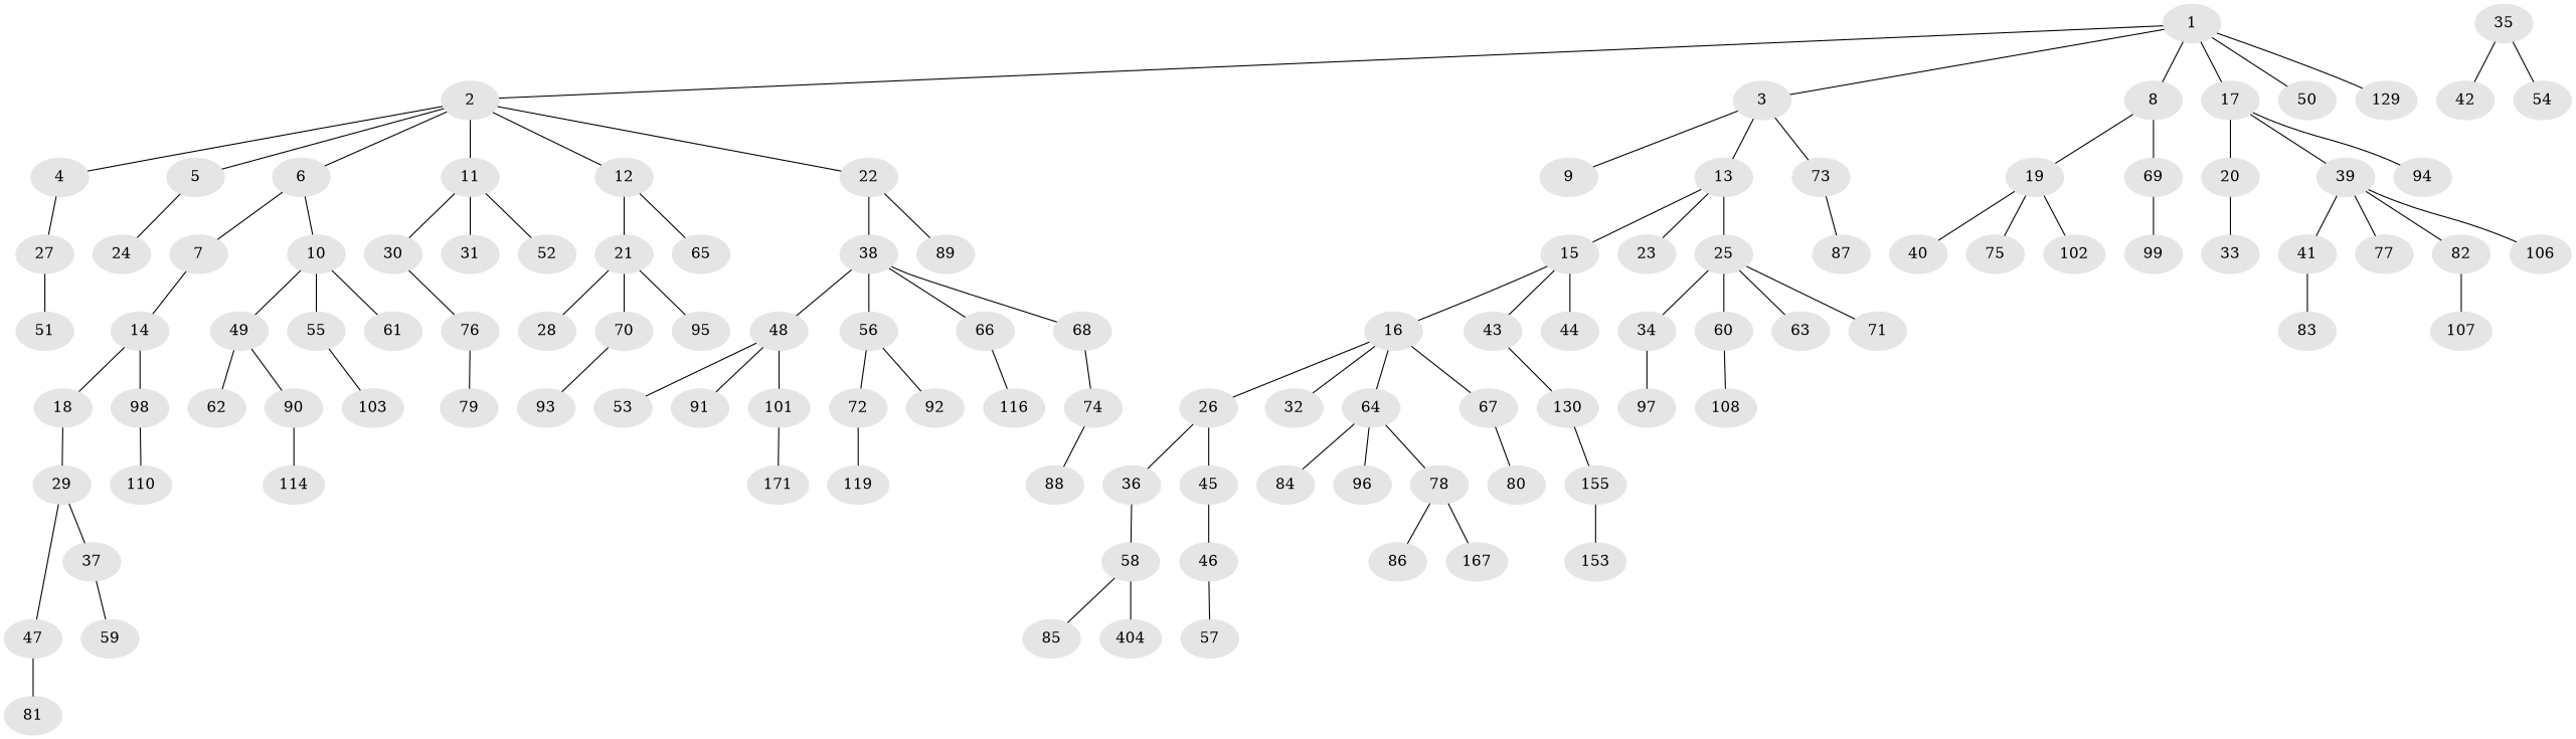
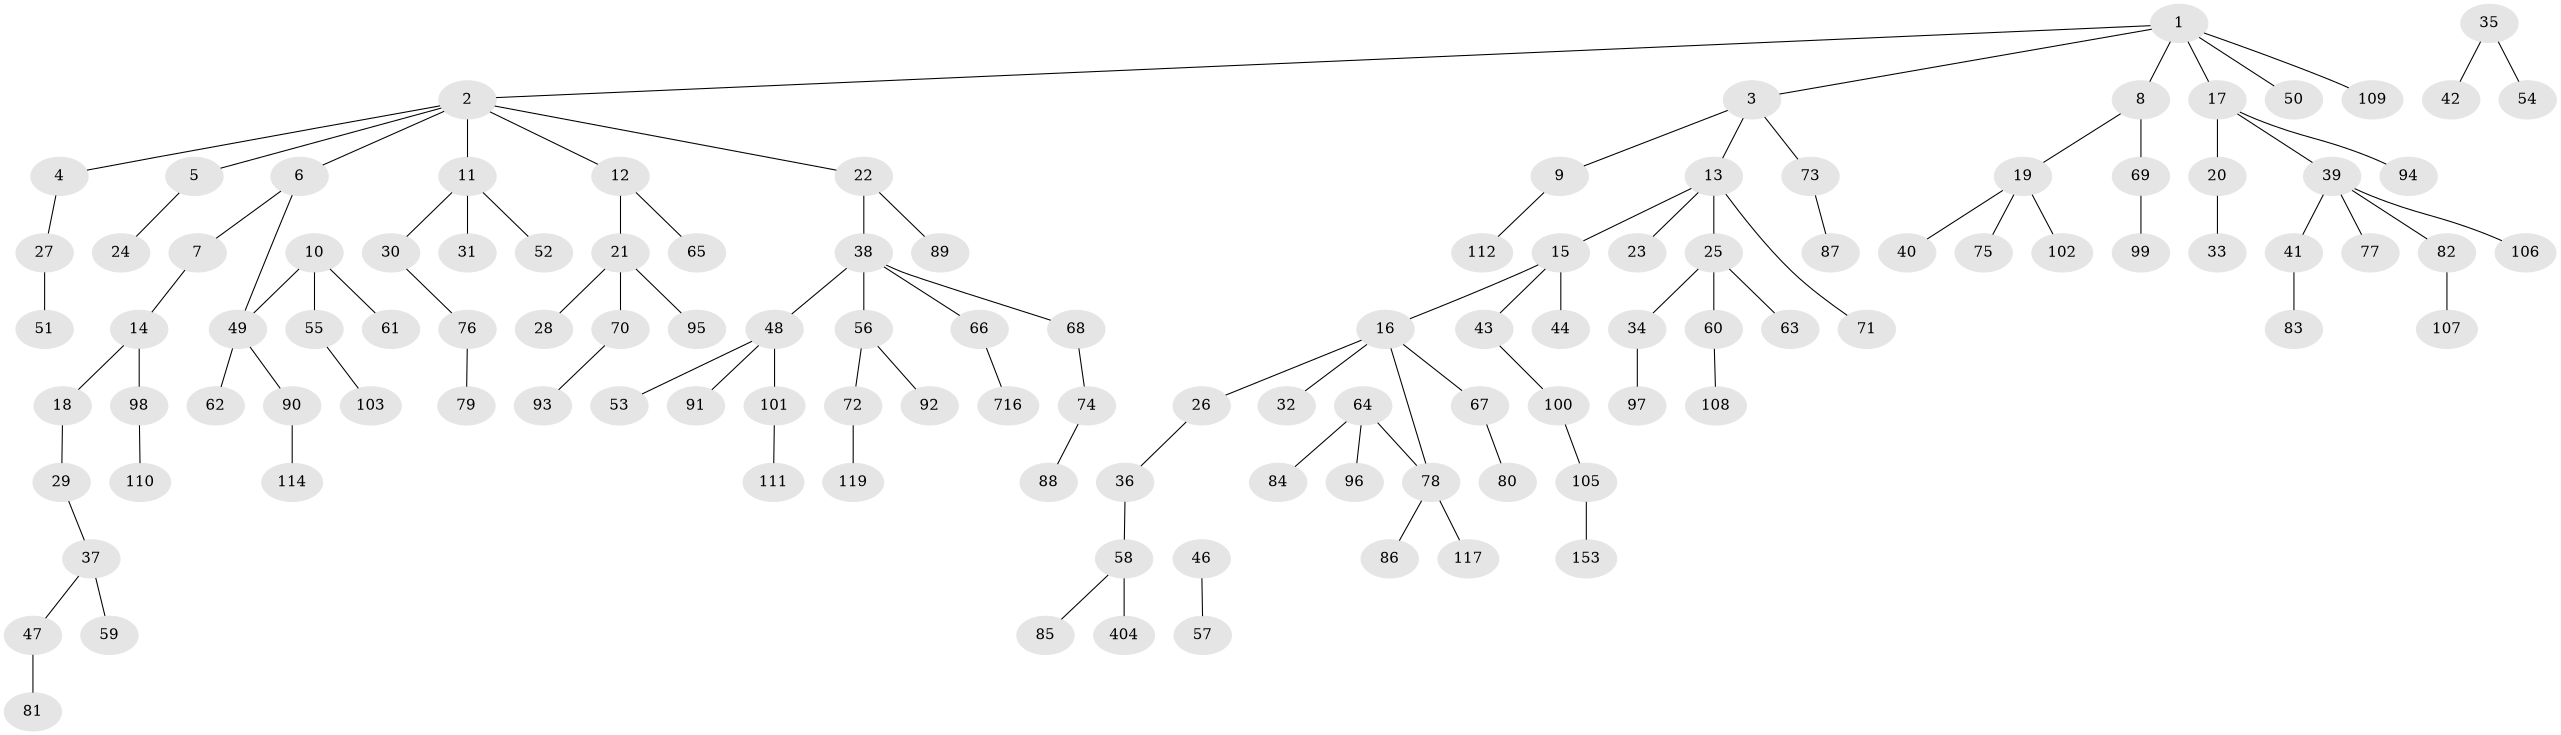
  graph {
    node [color=gray90 style=filled]
    1
    2
    3
    8
    17
    50
-   109 [label=129]
+   109
    4
    5
    6
    11
    12
    22
    9
    13
    73
    19
    69
    20
    39
    94
    27
    24
    7
    10
    30
    31
    52
    21
    65
    38
    89
    35
    42
    54
+   112
    15
    23
    25
    87
    51
    14
    49
    55
    61
    18
    98
    40
    75
    102
    99
    62
    90
    103
    76
    28
    70
    95
    16
    43
    44
    34
    60
    63
    71
    29
    110
    26
    32
    64
    67
-   100 [label=130]
+   100
    36
-   45
    78
    84
    96
    80
    33
    41
    77
    82
    106
    37
    93
    48
    56
    66
    68
    97
    108
    58
    46
    47
    59
    79
    85
    n98 [label=404]
    81
    53
    91
    101
    72
    92
-   116
+   116 [label=716]
    74
    83
    107
-   105 [label=155]
+   105
    57
-   111 [label=171]
+   111
    114
    n113 [label=119]
    86
-   117 [label=167]
+   117
    88
    n117 [label=153]
    1 -- 2
    1 -- 3
    1 -- 8
    1 -- 17
    1 -- 50
    1 -- 109
    2 -- 4
    2 -- 5
    2 -- 6
    2 -- 11
    2 -- 12
    2 -- 22
    3 -- 9
    3 -- 13
    3 -- 73
    8 -- 19
    8 -- 69
    17 -- 20
    17 -- 39
    17 -- 94
    4 -- 27
    5 -- 24
    6 -- 7
-   6 -- 10
+   6 -- 49
    11 -- 30
    11 -- 31
    11 -- 52
    12 -- 21
    12 -- 65
    22 -- 38
    22 -- 89
+   9 -- 112
    13 -- 15
    13 -- 23
    13 -- 25
    73 -- 87
    19 -- 40
    19 -- 75
    19 -- 102
    69 -- 99
    20 -- 33
    39 -- 41
    39 -- 77
    39 -- 82
    39 -- 106
    27 -- 51
    7 -- 14
    10 -- 49
    10 -- 55
    10 -- 61
    30 -- 76
    21 -- 28
    21 -- 70
    21 -- 95
    38 -- 48
    38 -- 56
    38 -- 66
    38 -- 68
    35 -- 42
    35 -- 54
    15 -- 16
    15 -- 43
    15 -- 44
    25 -- 34
    25 -- 60
    25 -- 63
-   25 -- 71
+   13 -- 71
    14 -- 18
    14 -- 98
    49 -- 62
    49 -- 90
    55 -- 103
    18 -- 29
    98 -- 110
    90 -- 114
    76 -- 79
    70 -- 93
    16 -- 26
    16 -- 32
-   16 -- 64
+   16 -- 78
    16 -- 67
    43 -- 100
    34 -- 97
    60 -- 108
    29 -- 37
    26 -- 36
-   26 -- 45
    64 -- 78
    64 -- 84
    64 -- 96
    67 -- 80
    100 -- 105
    36 -- 58
-   45 -- 46
    78 -- 86
    78 -- 117
    41 -- 83
    82 -- 107
-   29 -- 47
+   37 -- 47
    37 -- 59
    48 -- 53
    48 -- 91
    48 -- 101
    56 -- 72
    56 -- 92
    66 -- 116
    68 -- 74
    58 -- 85
    58 -- n98
    46 -- 57
    47 -- 81
    101 -- 111
    72 -- n113
    74 -- 88
    105 -- n117
  }
